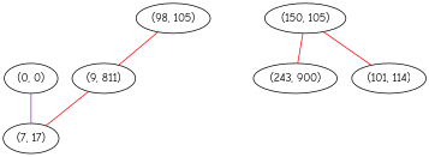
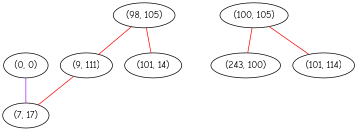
  graph {
    fontname="Comic Neue"
    node [fontname="Comic Neue"]
    edge [color=red fontname="Comic Neue" weight=1]
    "(0, 0)"
    "(7, 17)"
-   "(100, 105)" [label="(150, 105)"]
-   "(243, 100)" [label="(243, 900)"]
+   "(100, 105)"
+   "(243, 100)"
    n5 [label="(101, 114)"]
    "(98, 105)"
-   "(9, 111)" [label="(9, 811)"]
+   "(9, 111)"
+   "(101, 14)"
    "(0, 0)" -- "(7, 17)" [color=purple weight=4]
    "(100, 105)" -- "(243, 100)"
    "(100, 105)" -- n5
    "(98, 105)" -- "(9, 111)"
+   "(98, 105)" -- "(101, 14)"
    "(9, 111)" -- "(7, 17)"
  }
